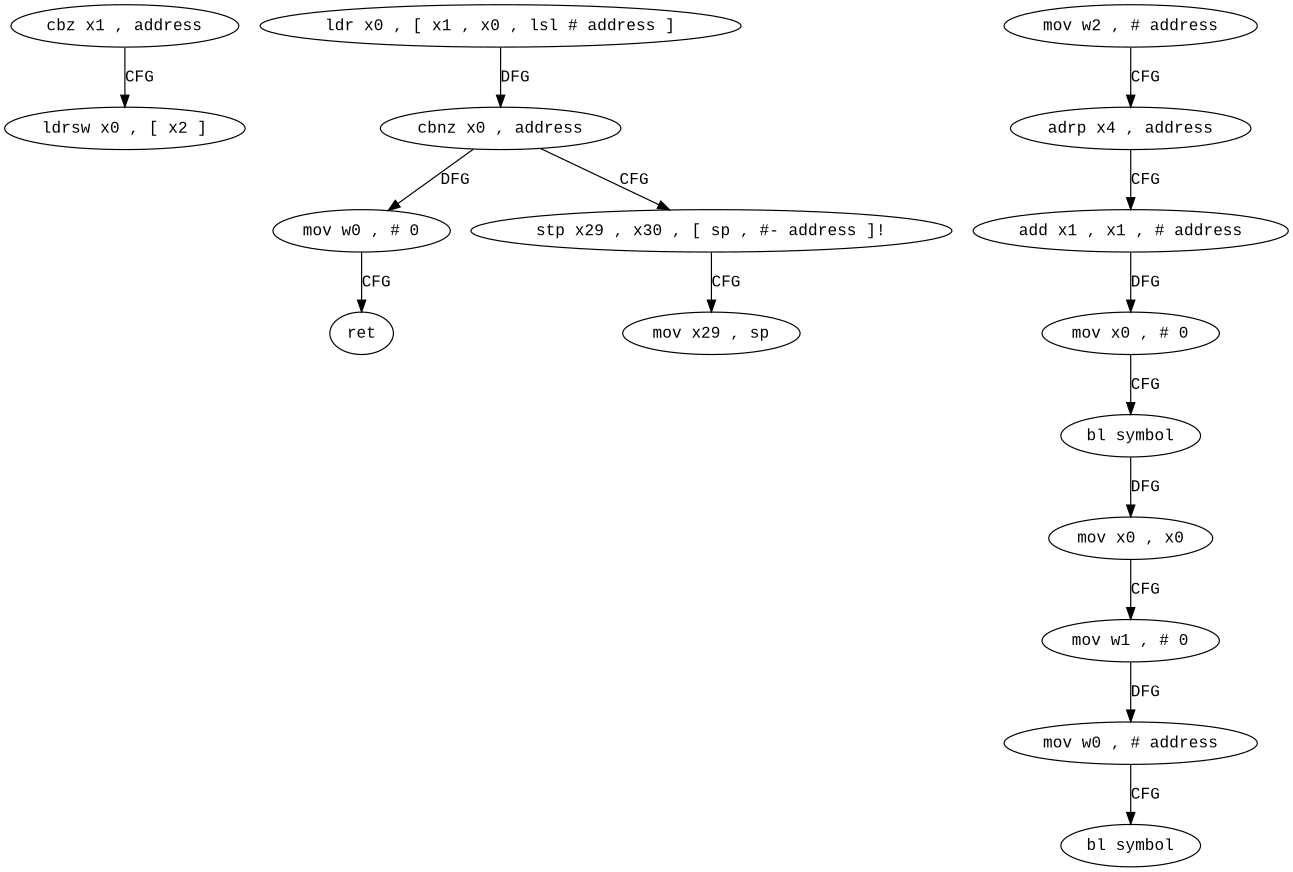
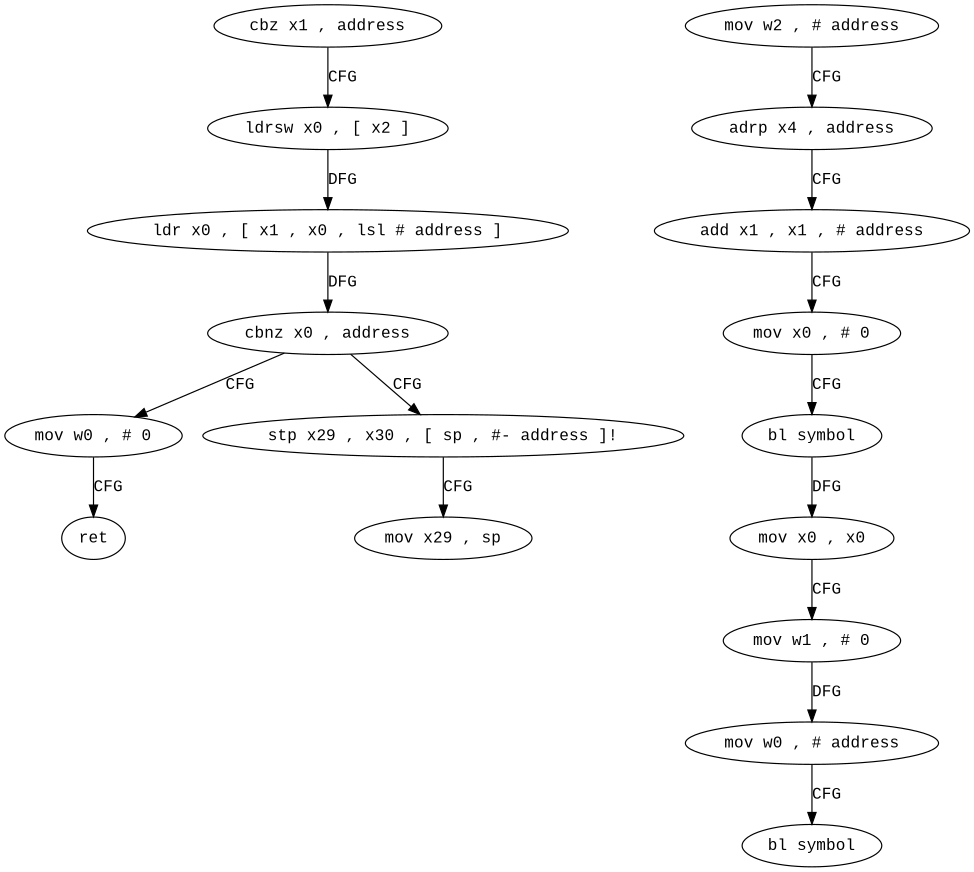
  digraph {
    fontname="Liberation Mono"
    node [fontname="Liberation Mono"]
    edge [fontname="Liberation Mono"]
    n1 [label="cbz x1 , address"]
    n2 [label="ldrsw x0 , [ x2 ]"]
    n3 [label="mov w0 , # 0"]
    n4 [label=ret]
    n5 [label="ldr x0 , [ x1 , x0 , lsl # address ]"]
    n6 [label="cbnz x0 , address"]
    n7 [label="stp x29 , x30 , [ sp , #- address ]!"]
    n8 [label="mov x29 , sp"]
    n9 [label="mov w2 , # address"]
    n10 [label="adrp x4 , address"]
    n11 [label="add x1 , x1 , # address"]
    n12 [label="mov x0 , # 0"]
    n13 [label="bl symbol"]
    n14 [label="mov x0 , x0"]
    n15 [label="mov w1 , # 0"]
    n16 [label="mov w0 , # address"]
    n17 [label="bl symbol"]
    n1 -> n2 [label=CFG]
+   n2 -> n5 [label=DFG]
    n3 -> n4 [label=CFG]
    n5 -> n6 [label=DFG]
-   n6 -> n3 [label=DFG]
+   n6 -> n3 [label=CFG]
    n6 -> n7 [label=CFG]
    n7 -> n8 [label=CFG]
    n9 -> n10 [label=CFG]
    n10 -> n11 [label=CFG]
-   n11 -> n12 [label=DFG]
+   n11 -> n12 [label=CFG]
    n12 -> n13 [label=CFG]
    n13 -> n14 [label=DFG]
    n14 -> n15 [label=CFG]
    n15 -> n16 [label=DFG]
    n16 -> n17 [label=CFG]
  }
